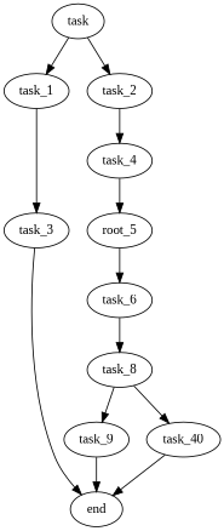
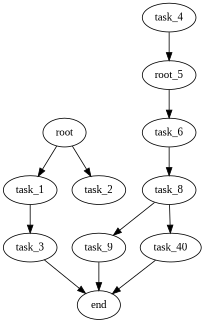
  digraph {
    fontname="Liberation Serif"
    node [fontname="Liberation Serif"]
    edge [fontname="Liberation Serif"]
-   root [label=task]
+   root
    task_1
    task_2
    task_3
    task_4
    end
    n7 [label=root_5]
    task_6
    task_8
    task_9
    n11 [label=task_40]
    root -> task_1
    root -> task_2
    task_1 -> task_3
-   task_2 -> task_4
    task_3 -> end
    task_4 -> n7
    n7 -> task_6
    task_6 -> task_8
    task_8 -> task_9
    task_8 -> n11
    task_9 -> end
    n11 -> end
  }
